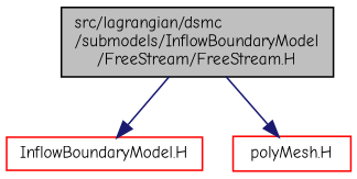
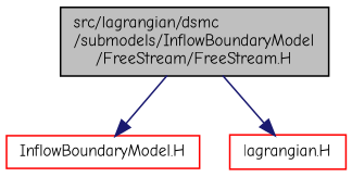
  digraph {
    fontname="Comic Neue"
    node [color=red fontname="Comic Neue" fontsize=10 shape=record]
    edge [color=midnightblue fontname="Comic Neue" fontsize=10 labelfontname=FreeSans labelfontsize=10 style=solid]
    n1 [color=black fillcolor=grey75 fontcolor=black height=0.2 label="src/lagrangian/dsmc\l/submodels/InflowBoundaryModel\l/FreeStream/FreeStream.H" style=filled width=0.4]
    n2 [height=0.2 label="InflowBoundaryModel.H" width=0.4]
-   n3 [height=0.2 label="polyMesh.H" width=0.4]
+   n3 [height=0.2 label="lagrangian.H" width=0.4]
    n1 -> n2
    n1 -> n3
  }
